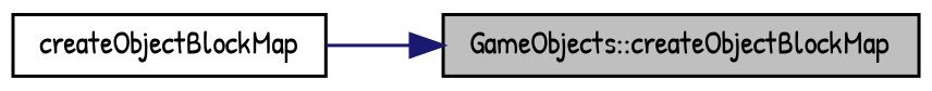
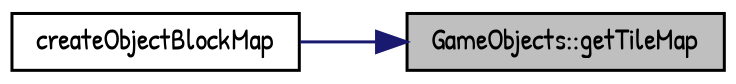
  digraph {
    rankdir=RL
    fontname="Patrick Hand"
    node [color=black fontname="Patrick Hand" fontsize=10 shape=record style=filled]
-   n1 [fillcolor=grey75 fontcolor=black height=0.2 label="GameObjects::createObjectBlockMap" width=0.4]
+   n1 [fillcolor=grey75 fontcolor=black height=0.2 label="GameObjects::getTileMap" width=0.4]
    n2 [fillcolor=white height=0.2 label=createObjectBlockMap width=0.4]
    n1 -> n2 [color=midnightblue dir=back fontname="Patrick Hand" fontsize=10 labelfontname=Helvetica labelfontsize=10 style=solid]
  }
